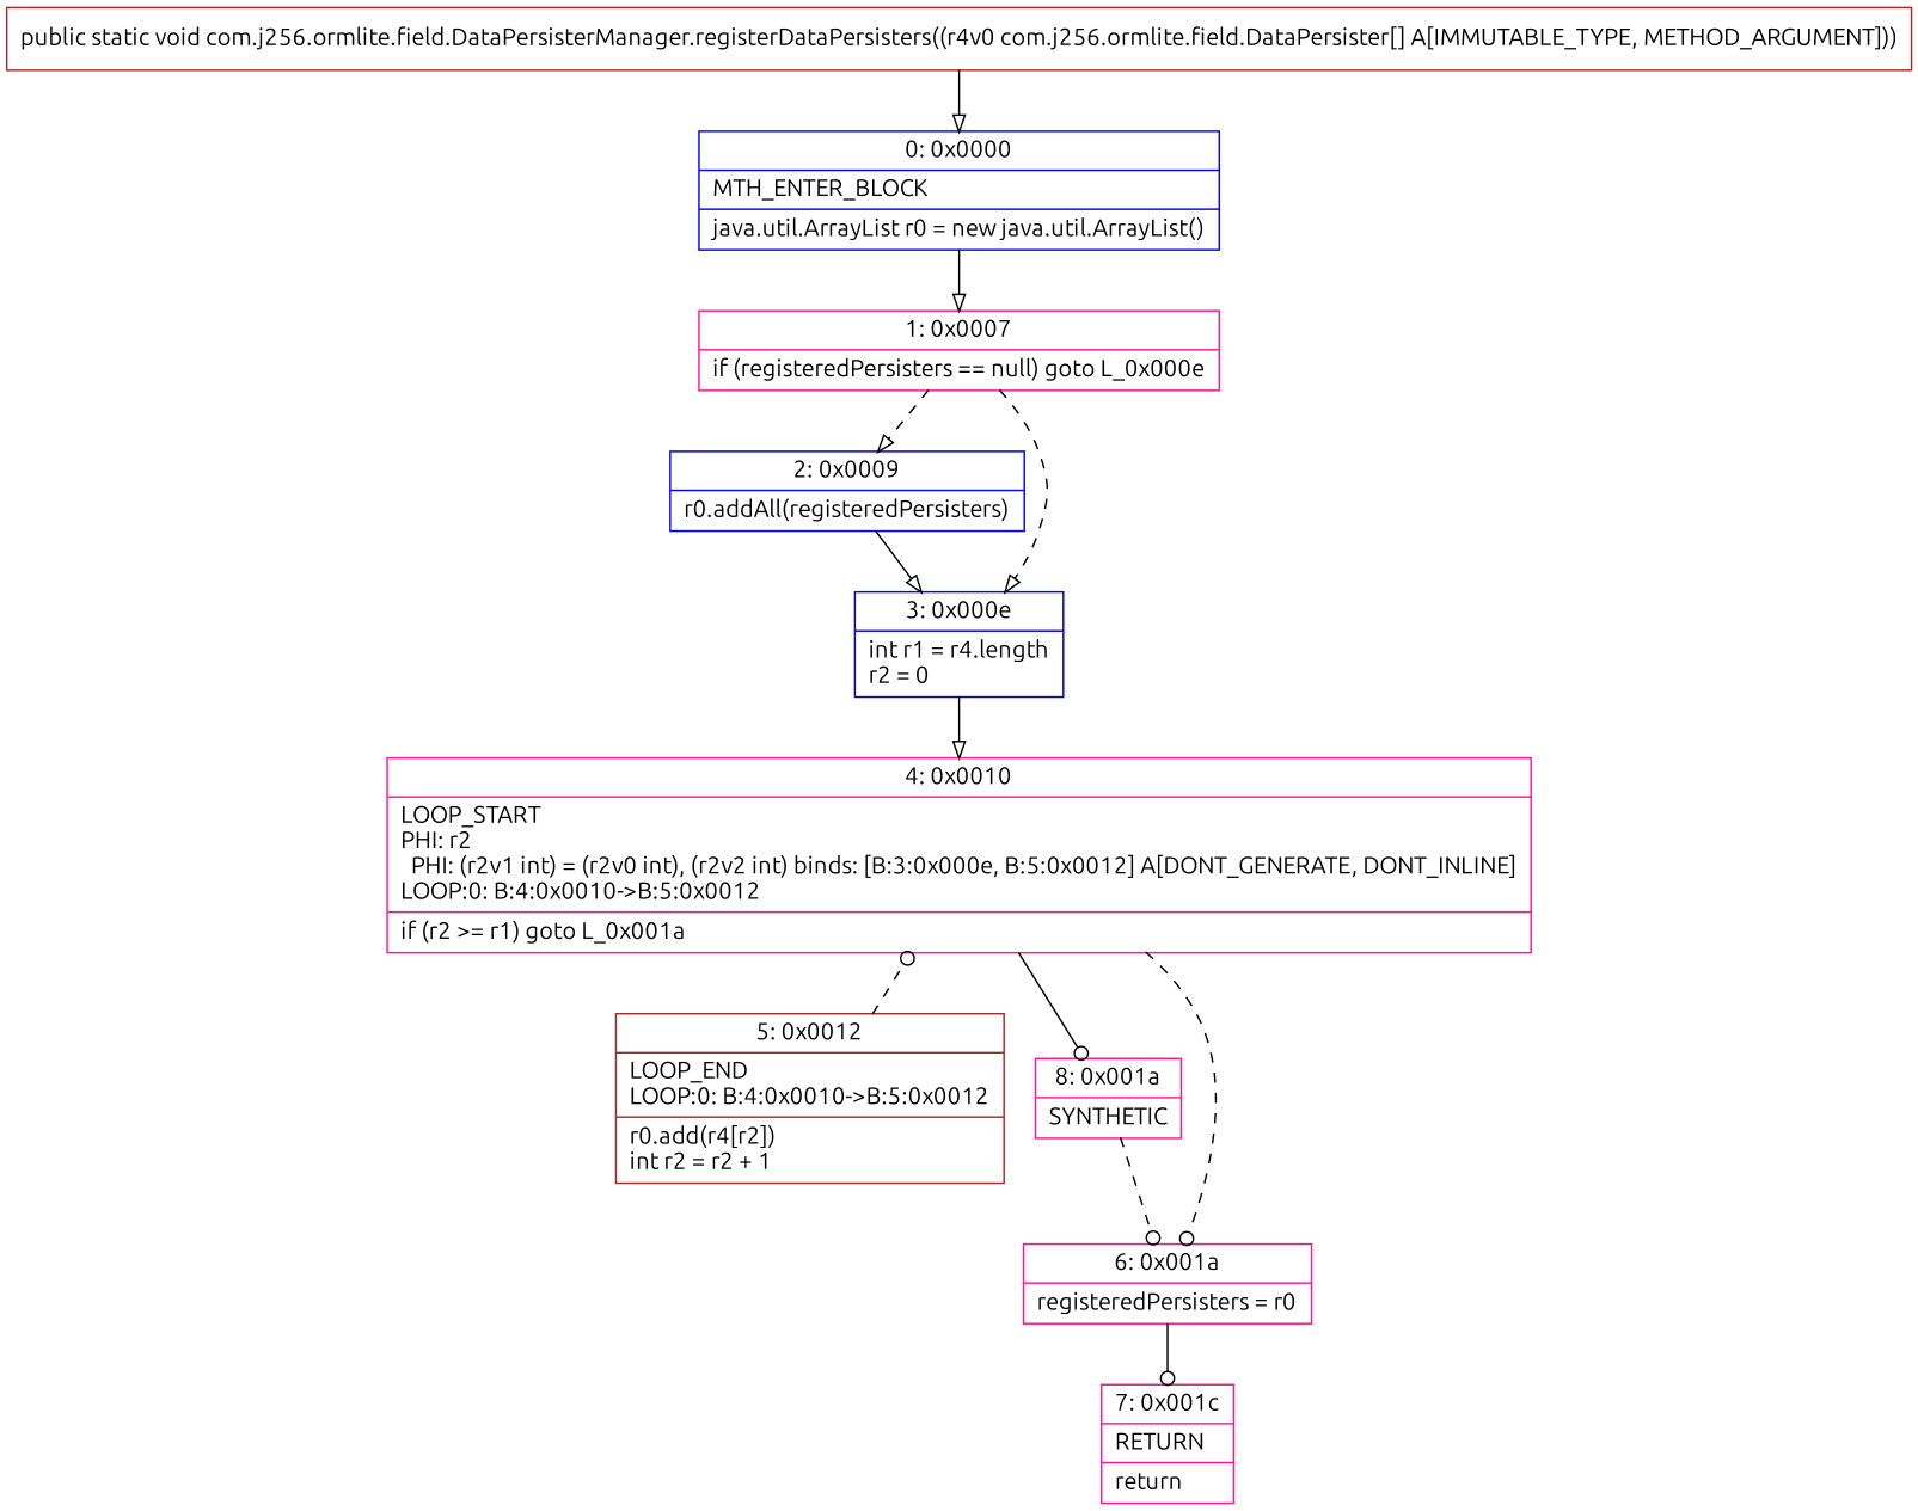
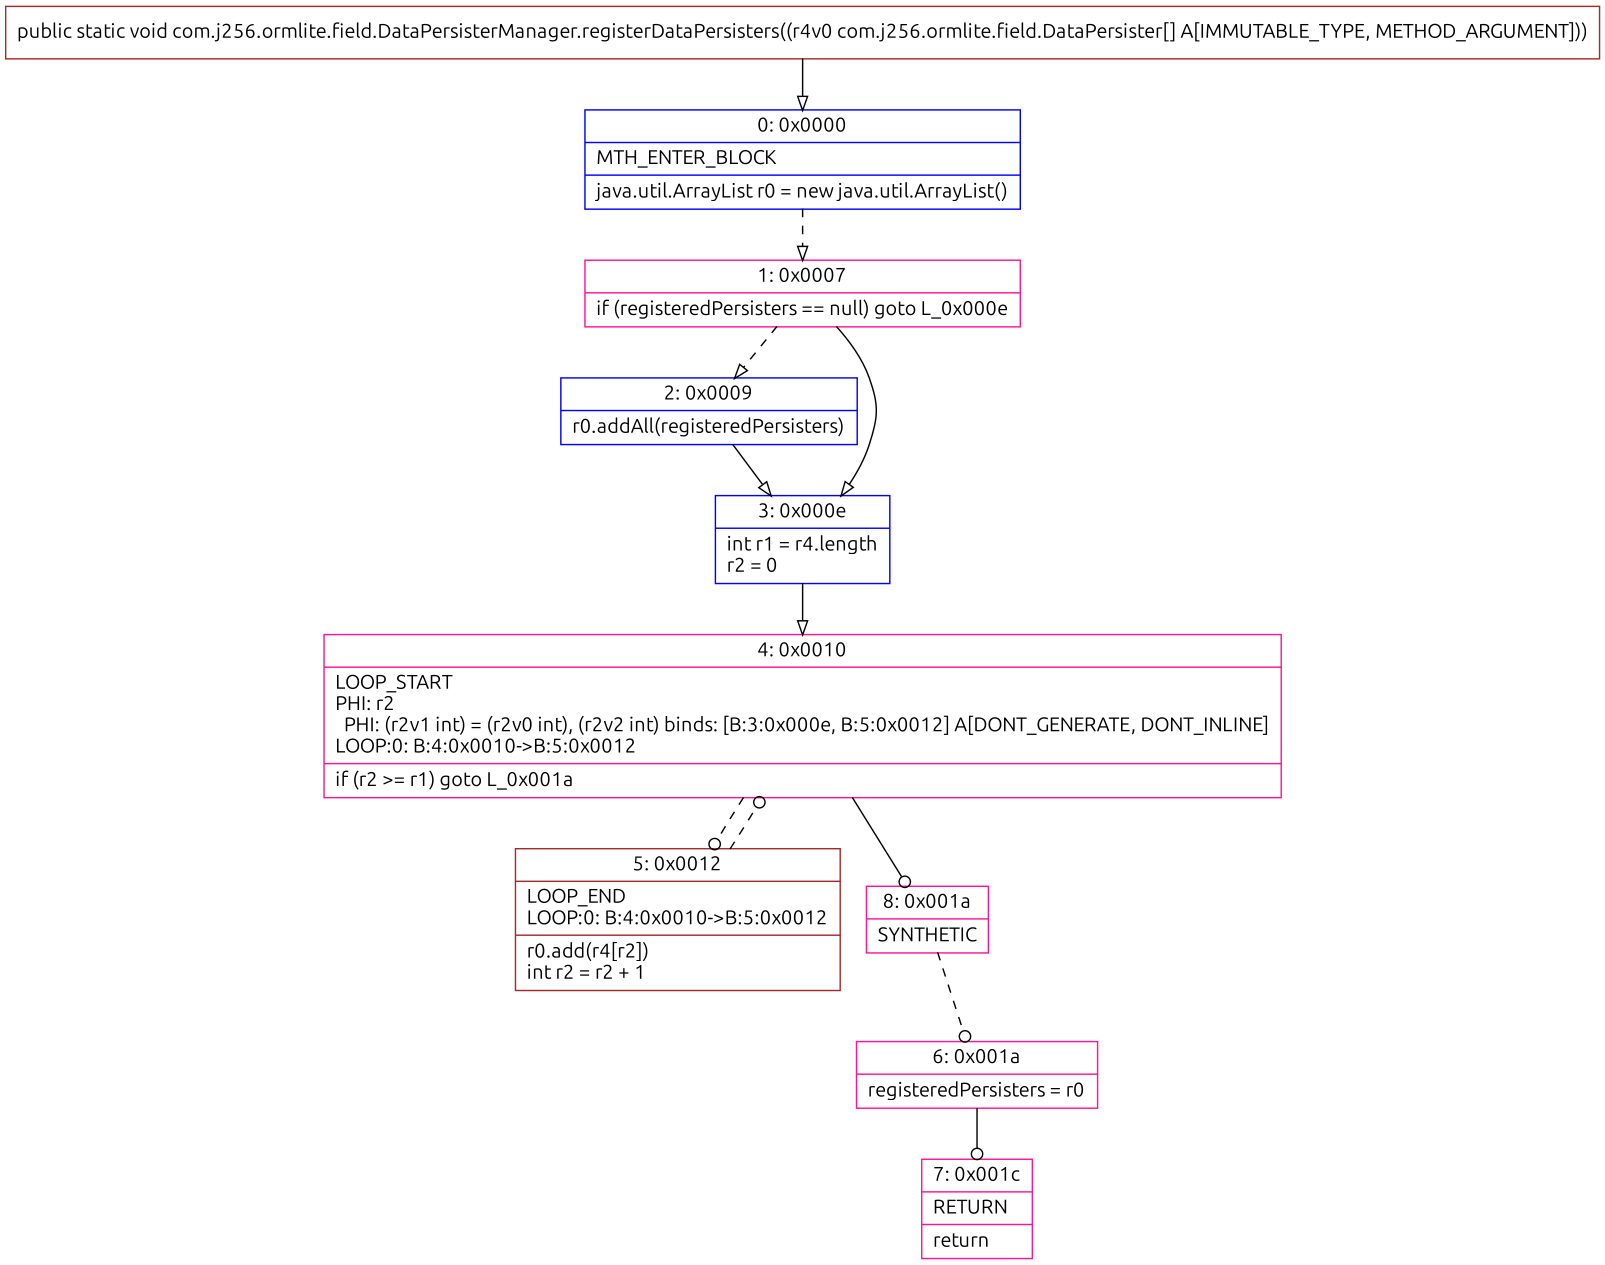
  digraph {
    fontname=Ubuntu
    node [color=deeppink fontname=Ubuntu shape=record]
    edge [arrowhead=onormal fontname=Ubuntu]
    n1 [color=blue label="{0\:\ 0x0000|MTH_ENTER_BLOCK\l|java.util.ArrayList r0 = new java.util.ArrayList()\l}"]
    n2 [label="{1\:\ 0x0007|if (registeredPersisters == null) goto L_0x000e\l}"]
    n3 [color=blue label="{2\:\ 0x0009|r0.addAll(registeredPersisters)\l}"]
    n4 [color=blue label="{3\:\ 0x000e|int r1 = r4.length\lr2 = 0\l}"]
    n5 [label="{4\:\ 0x0010|LOOP_START\lPHI: r2 \l  PHI: (r2v1 int) = (r2v0 int), (r2v2 int) binds: [B:3:0x000e, B:5:0x0012] A[DONT_GENERATE, DONT_INLINE]\lLOOP:0: B:4:0x0010\-\>B:5:0x0012\l|if (r2 \>= r1) goto L_0x001a\l}"]
    n6 [color=brown label="{5\:\ 0x0012|LOOP_END\lLOOP:0: B:4:0x0010\-\>B:5:0x0012\l|r0.add(r4[r2])\lint r2 = r2 + 1\l}"]
    n7 [label="{8\:\ 0x001a|SYNTHETIC\l}"]
    n8 [label="{6\:\ 0x001a|registeredPersisters = r0\l}"]
    n9 [label="{7\:\ 0x001c|RETURN\l|return\l}"]
    n10 [color=brown label="{public static void com.j256.ormlite.field.DataPersisterManager.registerDataPersisters((r4v0 com.j256.ormlite.field.DataPersister[] A[IMMUTABLE_TYPE, METHOD_ARGUMENT])) }"]
-   n1 -> n2
+   n1 -> n2 [style=dashed]
    n2 -> n3 [style=dashed]
-   n2 -> n4 [style=dashed]
+   n2 -> n4
    n3 -> n4
    n4 -> n5
-   n5 -> n8 [arrowhead=odot style=dashed]
+   n5 -> n6 [arrowhead=odot style=dashed]
    n5 -> n7 [arrowhead=odot]
    n6 -> n5 [arrowhead=odot style=dashed]
    n7 -> n8 [arrowhead=odot style=dashed]
    n8 -> n9 [arrowhead=odot]
    n10 -> n1
  }
